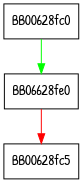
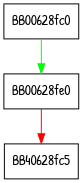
  digraph {
    fontname="Patrick Hand"
    splines=ortho
    node [fontname="Patrick Hand" shape=box]
    edge [fontname="Patrick Hand"]
    BB00628fc0
-   BB00628fe0 [label=BB06628fe0]
-   BB00628fc5
+   BB00628fe0
+   BB00628fc5 [label=BB40628fc5]
    BB00628fc0 -> BB00628fe0 [color=green]
    BB00628fe0 -> BB00628fc5 [color=red]
  }
